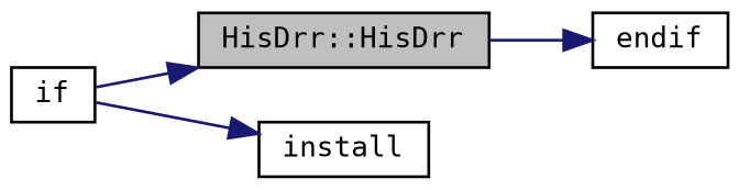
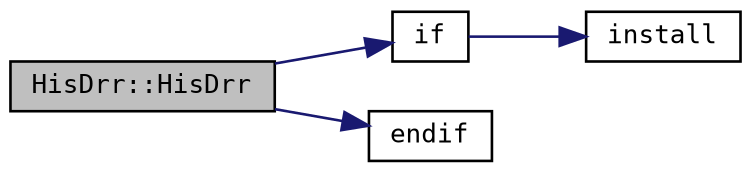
  digraph {
    fontname="DejaVu Sans Mono"
    rankdir=LR
    node [color=black fillcolor=white fontname="DejaVu Sans Mono" fontsize=10 shape=record style=filled]
    edge [color=midnightblue fontname="DejaVu Sans Mono" fontsize=10 labelfontname=Helvetica labelfontsize=10 style=solid]
    n1 [fillcolor=grey75 fontcolor=black height=0.2 label="HisDrr::HisDrr" width=0.4]
    n2 [height=0.2 label=if width=0.4]
    n3 [height=0.2 label=endif width=0.4]
    n4 [height=0.2 label=install width=0.4]
-   n2 -> n1
+   n1 -> n2
    n1 -> n3
    n2 -> n4
  }
